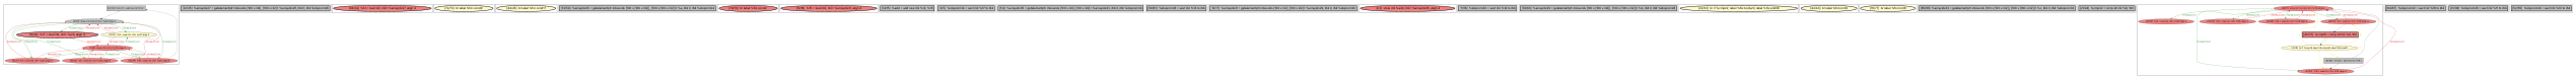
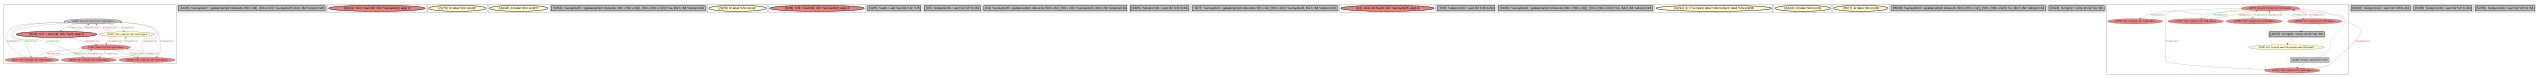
  digraph {
    fontname=Inter
    node [fillcolor=grey fontname=Inter shape=ellipse style=filled fontsize=20 penwidth=3.0]
    edge [color=forestgreen fontcolor=forestgreen fontname=Inter penwidth=1.0 style=solid]
-   n1 [label="[27/28]  %inc37 = add nsw i32 %18, 1" shape=rectangle fontsize="" penwidth=""]
    n2 [label="[9/30]  store i32 %inc37, i32* %j20, align 4" fontsize="" penwidth=""]
    n3 [fillcolor=lemonchiffon label="[10/19]  %14 = load i32, i32* %j20, align 4" fontsize="" penwidth=""]
    n4 [fillcolor=lightcoral label="[7/38]  store i32 0, i32* %j20, align 4" fontsize="" penwidth=""]
    n5 [fillcolor=lightcoral label="[26/29]  %18 = load i32, i32* %j20, align 4" fontsize="" penwidth=""]
    n6 [fillcolor=lightcoral label="[6/39]  %17 = load i32, i32* %j20, align 4"]
    n7 [fillcolor=lightcoral label="[8/37]  %11 = load i32, i32* %j20, align 4" fontsize="" penwidth=""]
    n8 [fillcolor=lightcoral label="[20/25]  %9 = load i32, i32* %j20, align 4" fontsize="" penwidth=""]
    n9 [label="[32/35]  %arrayidx27 = getelementptr inbounds [100 x i32], [100 x i32]* %arrayidx25, i64 0, i64 %idxprom26" shape=rectangle]
    n10 [fillcolor=lightcoral label="[33/34]  %12 = load i32, i32* %arrayidx27, align 4"]
    n11 [fillcolor=lemonchiffon label="[72/73]  br label %for.cond21"]
    n12 [fillcolor=lemonchiffon label="[44/45]  br label %for.cond17"]
    n13 [label="[53/54]  %arrayidx25 = getelementptr inbounds [100 x [100 x i32]], [100 x [100 x i32]]* %a, i64 0, i64 %idxprom24" shape=rectangle]
-   n14 [fillcolor=lightcoral label="[78/79]  br label %for.cond21"]
+   n14 [fillcolor=lemonchiffon label="[78/79]  br label %for.cond21"]
    n15 [fillcolor=lightcoral label="[13/16]  %15 = load i32, i32* %arrayidx31, align 4"]
    n16 [label="[14/15]  %add = add nsw i32 %12, %15" shape=rectangle]
    n17 [label="[0/5]  %idxprom34 = sext i32 %17 to i64" shape=rectangle]
    n18 [label="[1/4]  %arrayidx35 = getelementptr inbounds [100 x i32], [100 x i32]* %arrayidx33, i64 0, i64 %idxprom34" shape=rectangle]
    n19 [label="[58/61]  %idxprom28 = sext i32 %13 to i64" shape=rectangle]
    n20 [label="[12/17]  %arrayidx31 = getelementptr inbounds [100 x i32], [100 x i32]* %arrayidx29, i64 0, i64 %idxprom30" shape=rectangle]
    n21 [fillcolor=lightcoral label="[2/3]  store i32 %add, i32* %arrayidx35, align 4"]
    n22 [label="[11/18]  %idxprom30 = sext i32 %14 to i64" shape=rectangle]
    n23 [label="[59/60]  %arrayidx29 = getelementptr inbounds [100 x [100 x i32]], [100 x [100 x i32]]* %b, i64 0, i64 %idxprom28" shape=rectangle]
    n24 [fillcolor=lemonchiffon label="[22/23]  br i1 %cmp22, label %for.body23, label %for.end38"]
    n25 [fillcolor=lemonchiffon label="[42/43]  br label %for.inc39"]
    n26 [fillcolor=lemonchiffon label="[76/77]  br label %for.inc36"]
    n27 [label="[65/66]  %arrayidx33 = getelementptr inbounds [100 x [100 x i32]], [100 x [100 x i32]]* %c, i64 0, i64 %idxprom32" shape=rectangle]
    n28 [label="[21/24]  %cmp22 = icmp slt i32 %9, 100" shape=rectangle]
    n29 [fillcolor=lightcoral label="[51/56]  %10 = load i32, i32* %i16, align 4" fontsize="" penwidth=""]
    n30 [fillcolor=lightcoral label="[46/71]  store i32 %inc40, i32* %i16, align 4" fontsize="" penwidth=""]
    n31 [fillcolor=lightcoral label="[57/62]  %13 = load i32, i32* %i16, align 4" fontsize="" penwidth=""]
    n32 [fillcolor=lightcoral label="[63/68]  %16 = load i32, i32* %i16, align 4" fontsize="" penwidth=""]
    n33 [fillcolor=lemonchiffon label="[41/74]  br i1 %cmp18, label %for.body19, label %for.end41" fontsize="" penwidth=""]
    n34 [label="[48/49]  %inc40 = add nsw i32 %19, 1" shape=rectangle fontsize="" penwidth=""]
    n35 [fillcolor=lightcoral label="[47/50]  %19 = load i32, i32* %i16, align 4" fontsize="" penwidth=""]
    n36 [fillcolor=lightcoral label="[69/70]  %8 = load i32, i32* %i16, align 4" fontsize="" penwidth=""]
-   n37 [fillcolor=lightcoral label="[40/75]  %cmp18 = icmp slt i32 %8, 100" shape=rectangle]
+   n37 [label="[40/75]  %cmp18 = icmp slt i32 %8, 100" shape=rectangle]
    n38 [label="[64/67]  %idxprom32 = sext i32 %16 to i64" shape=rectangle]
    n39 [label="[31/36]  %idxprom26 = sext i32 %11 to i64" shape=rectangle]
    n40 [label="[52/55]  %idxprom24 = sext i32 %10 to i64" shape=rectangle]
    subgraph cluster_1 {
-     n1
      n2
      n3
      n4
      n5
      n6
      n7
      n8
    }
    subgraph cluster_2 {
      n9
    }
    subgraph cluster_3 {
      n10
    }
    subgraph cluster_4 {
      n11
    }
    subgraph cluster_5 {
      n12
    }
    subgraph cluster_6 {
      n13
    }
    subgraph cluster_7 {
      n14
    }
    subgraph cluster_8 {
      n15
    }
    subgraph cluster_9 {
      n16
    }
    subgraph cluster_10 {
      n17
    }
    subgraph cluster_11 {
      n18
    }
    subgraph cluster_12 {
      n19
    }
    subgraph cluster_13 {
      n20
    }
    subgraph cluster_14 {
      n21
    }
    subgraph cluster_15 {
      n22
    }
    subgraph cluster_16 {
      n23
    }
    subgraph cluster_17 {
      n24
    }
    subgraph cluster_18 {
      n25
    }
    subgraph cluster_19 {
      n26
    }
    subgraph cluster_20 {
      n27
    }
    subgraph cluster_21 {
      n28
    }
    subgraph cluster_22 {
      n29
      n30
      n31
      n32
      n33
      n34
      n35
      n36
      n37
    }
    subgraph cluster_23 {
      n38
    }
    subgraph cluster_24 {
      n39
    }
    subgraph cluster_25 {
      n40
    }
-   n1 -> n2 [color=black fontcolor=black penwidth=0.5]
    n2 -> n3 [label="T|indep|Const"]
    n2 -> n5 [label="T|indep|Const"]
    n2 -> n6 [label="T|indep|Const"]
    n2 -> n7 [label="T|indep|Const"]
    n2 -> n8 [label="T|indep|Const"]
    n3 -> n2 [color=firebrick3 fontcolor=firebrick3 label="A|indep|Const"]
    n3 -> n4 [color=firebrick3 fontcolor=firebrick3 label="A|indep|Const"]
    n4 -> n3 [label="T|indep|Const"]
    n4 -> n5 [label="T|indep|Const"]
    n4 -> n7 [label="T|indep|Const"]
    n4 -> n8 [label="T|indep|Const"]
-   n5 -> n1 [color=black fontcolor=black penwidth=0.5]
    n5 -> n4 [color=firebrick3 fontcolor=firebrick3 label="A|indep|Const"]
    n6 -> n2 [color=firebrick3 fontcolor=firebrick3 label="A|indep|Const"]
    n6 -> n4 [color=firebrick3 fontcolor=firebrick3 label="A|indep|Const"]
    n7 -> n2 [color=firebrick3 fontcolor=firebrick3 label="A|indep|Const"]
    n7 -> n4 [color=firebrick3 fontcolor=firebrick3 label="A|indep|Const"]
    n8 -> n2 [color=firebrick3 fontcolor=firebrick3 label="A|indep|Const"]
    n8 -> n4 [color=firebrick3 fontcolor=firebrick3 label="A|indep|Const"]
    n30 -> n29 [label="T|indep|Const"]
    n30 -> n31 [label="T|indep|Const"]
    n30 -> n32 [label="T|indep|Const"]
    n30 -> n35 [label="T|indep|Const"]
    n30 -> n36 [label="T|indep|Const"]
    n31 -> n30 [color=firebrick3 fontcolor=firebrick3 label="A|indep|Const"]
    n32 -> n30 [color=firebrick3 fontcolor=firebrick3 label="A|indep|Const"]
    n33 -> n30 [color=gold fontcolor=gold label=C]
    n33 -> n33 [color=gold fontcolor=gold label=C]
    n33 -> n34 [color=gold fontcolor=gold label=C]
    n33 -> n35 [color=gold fontcolor=gold label=C]
    n33 -> n36 [color=gold fontcolor=gold label=C]
    n33 -> n37 [color=gold fontcolor=gold label=C]
    n34 -> n30 [color=black fontcolor=black penwidth=0.5]
    n34 -> n35 [color=black fontcolor=black penwidth=0.5]
    n35 -> n30 [color=firebrick3 fontcolor=firebrick3 label="A|indep|Const"]
    n36 -> n30 [color=firebrick3 fontcolor=firebrick3 label="A|indep|Const"]
    n36 -> n37 [color=black fontcolor=black penwidth=0.5]
    n37 -> n33 [color=black fontcolor=black penwidth=0.5]
  }
